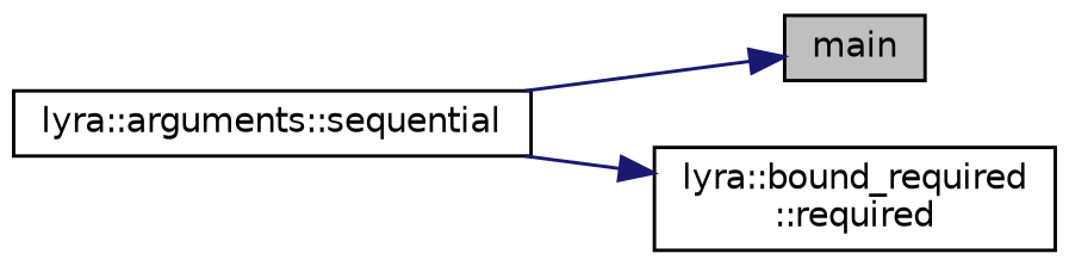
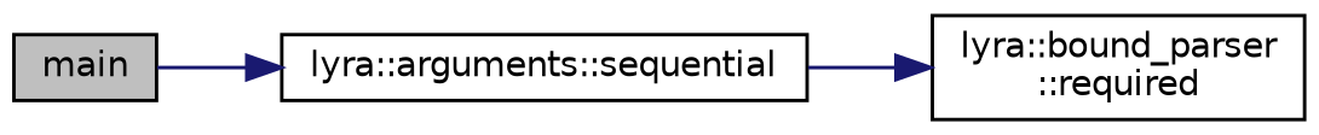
  digraph {
    rankdir=LR
    node [color=black fillcolor=white fontname=Helvetica fontsize=10 shape=record style=filled]
    edge [color=midnightblue fontname=Helvetica fontsize=10 labelfontname=Helvetica labelfontsize=10 style=solid]
    n1 [fillcolor=grey75 fontcolor=black height=0.2 label=main width=0.4]
    n2 [height=0.2 label="lyra::arguments::sequential" width=0.4]
-   n3 [height=0.2 label="lyra::bound_required\l::required" width=0.4]
-   n2 -> n1
+   n3 [height=0.2 label="lyra::bound_parser\l::required" width=0.4]
+   n1 -> n2
    n2 -> n3
  }
